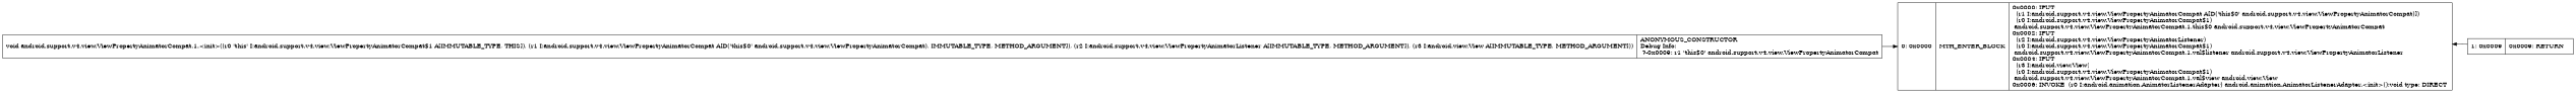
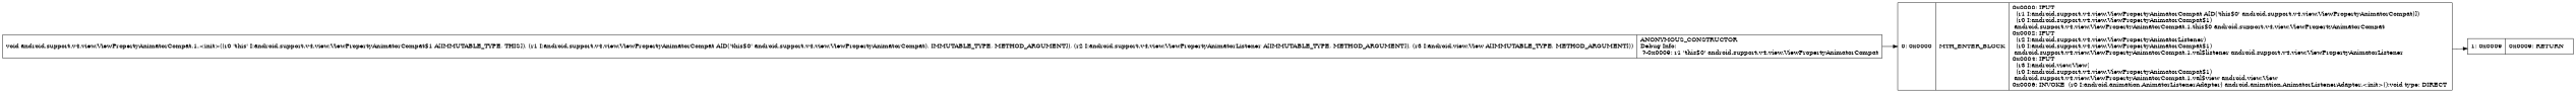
  digraph {
    rankdir=LR
    node [shape=record]
    n1 [label="{0\:\ 0x0000|MTH_ENTER_BLOCK\l|0x0000: IPUT  \l  (r1 I:android.support.v4.view.ViewPropertyAnimatorCompat A[D('this$0' android.support.v4.view.ViewPropertyAnimatorCompat)])\l  (r0 I:android.support.v4.view.ViewPropertyAnimatorCompat$1)\l android.support.v4.view.ViewPropertyAnimatorCompat.1.this$0 android.support.v4.view.ViewPropertyAnimatorCompat \l0x0002: IPUT  \l  (r2 I:android.support.v4.view.ViewPropertyAnimatorListener)\l  (r0 I:android.support.v4.view.ViewPropertyAnimatorCompat$1)\l android.support.v4.view.ViewPropertyAnimatorCompat.1.val$listener android.support.v4.view.ViewPropertyAnimatorListener \l0x0004: IPUT  \l  (r3 I:android.view.View)\l  (r0 I:android.support.v4.view.ViewPropertyAnimatorCompat$1)\l android.support.v4.view.ViewPropertyAnimatorCompat.1.val$view android.view.View \l0x0006: INVOKE  (r0 I:android.animation.AnimatorListenerAdapter) android.animation.AnimatorListenerAdapter.\<init\>():void type: DIRECT \l}"]
    n2 [label="{1\:\ 0x0009|0x0009: RETURN   \l}"]
    n3 [label="{void android.support.v4.view.ViewPropertyAnimatorCompat.1.\<init\>((r0 'this' I:android.support.v4.view.ViewPropertyAnimatorCompat$1 A[IMMUTABLE_TYPE, THIS]), (r1 I:android.support.v4.view.ViewPropertyAnimatorCompat A[D('this$0' android.support.v4.view.ViewPropertyAnimatorCompat), IMMUTABLE_TYPE, METHOD_ARGUMENT]), (r2 I:android.support.v4.view.ViewPropertyAnimatorListener A[IMMUTABLE_TYPE, METHOD_ARGUMENT]), (r3 I:android.view.View A[IMMUTABLE_TYPE, METHOD_ARGUMENT]))  | ANONYMOUS_CONSTRUCTOR\lDebug Info:\l  ?\-0x0009: r1 'this$0' android.support.v4.view.ViewPropertyAnimatorCompat\l}"]
-   n2 -> n1
+   n1 -> n2
    n3 -> n1
  }
